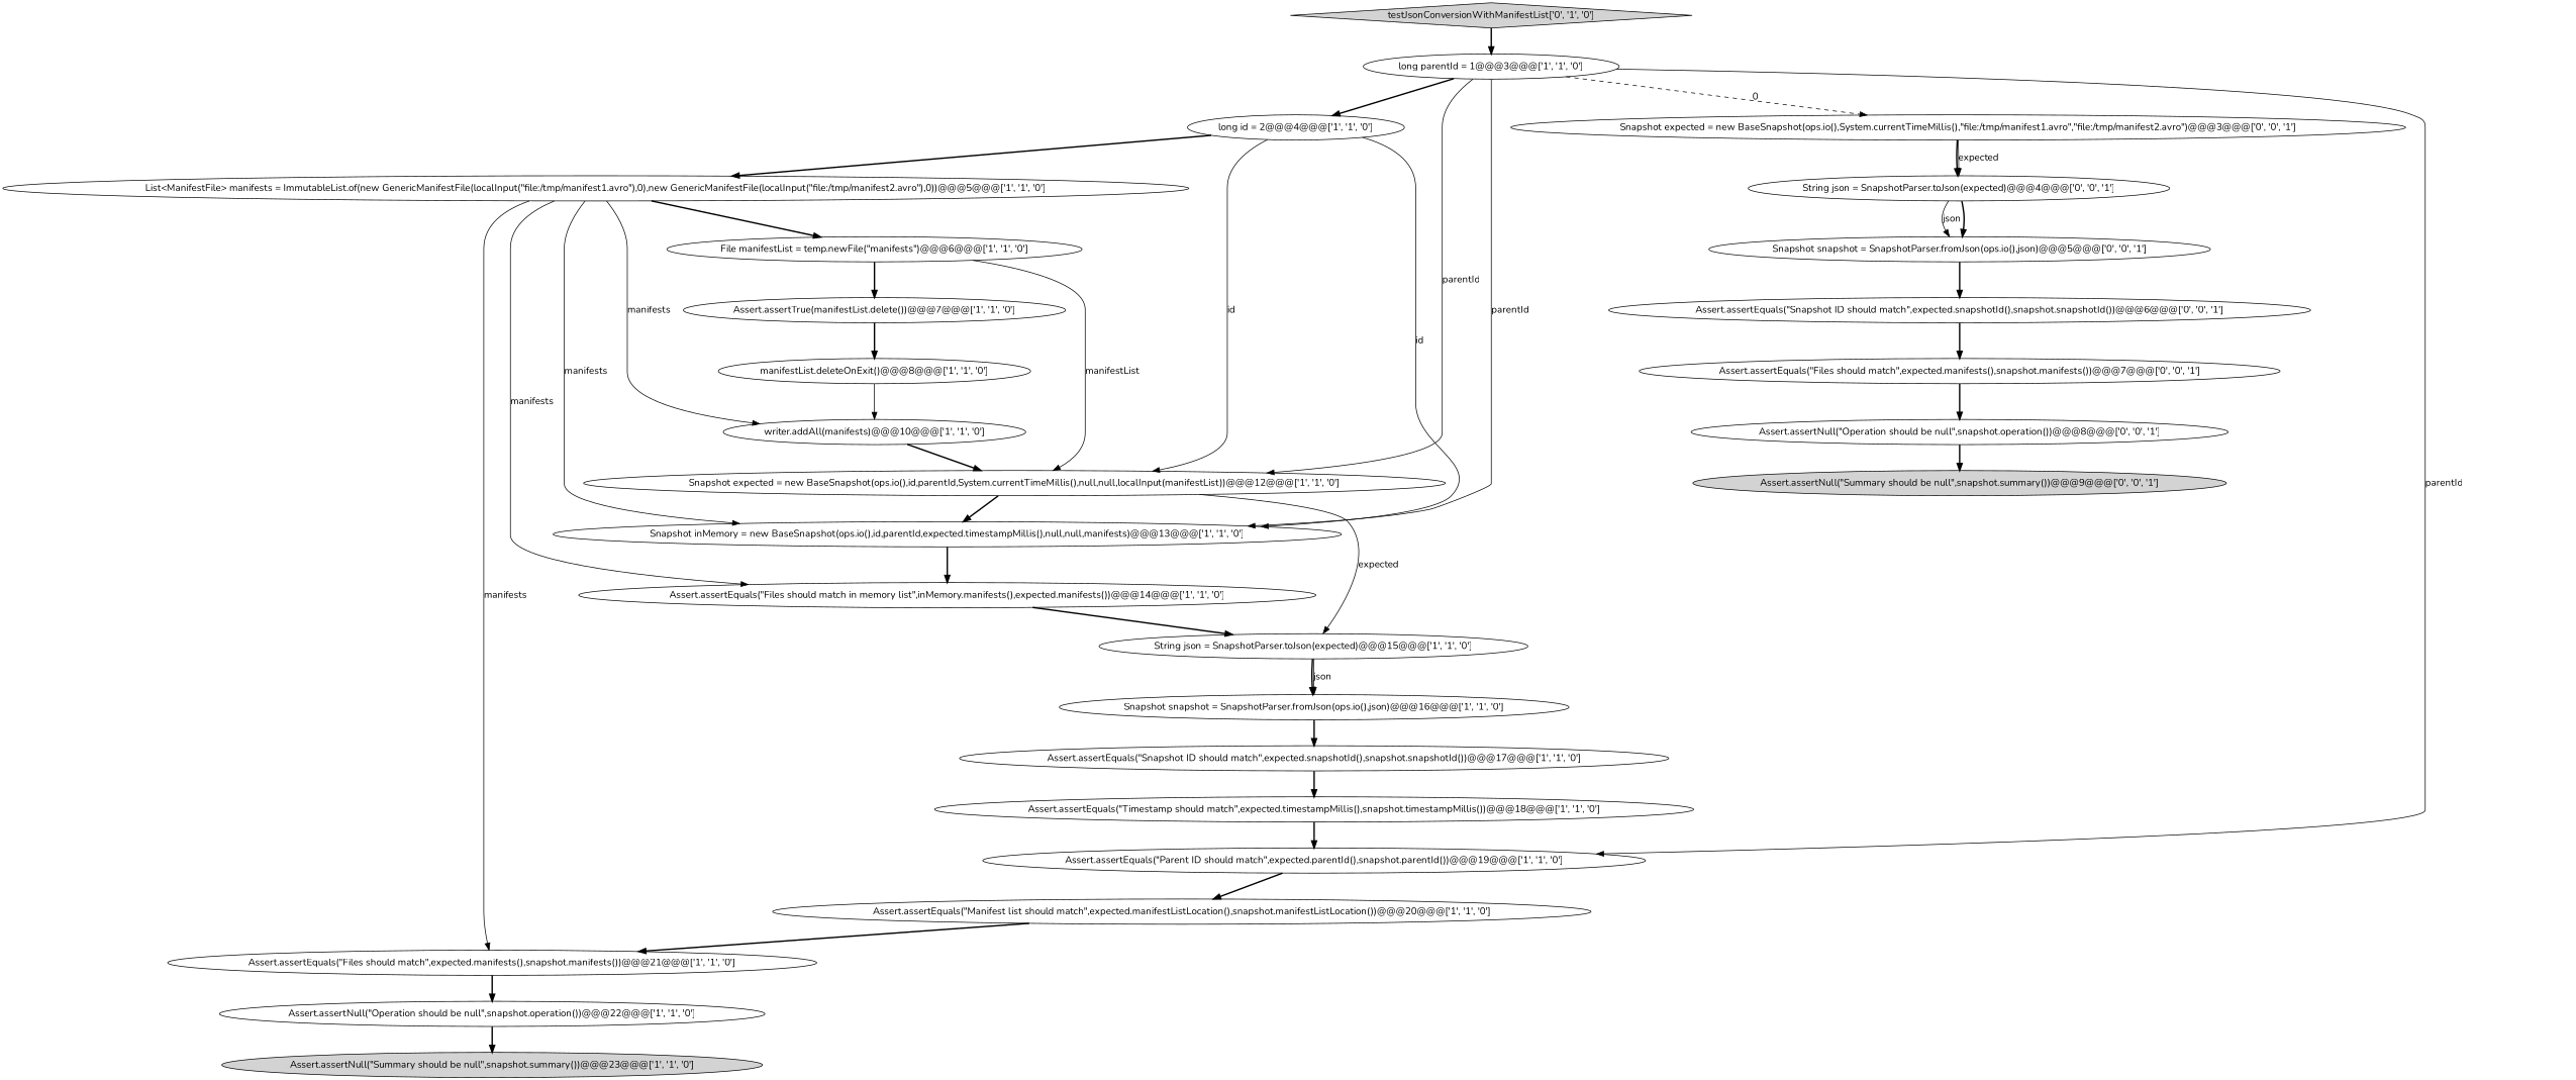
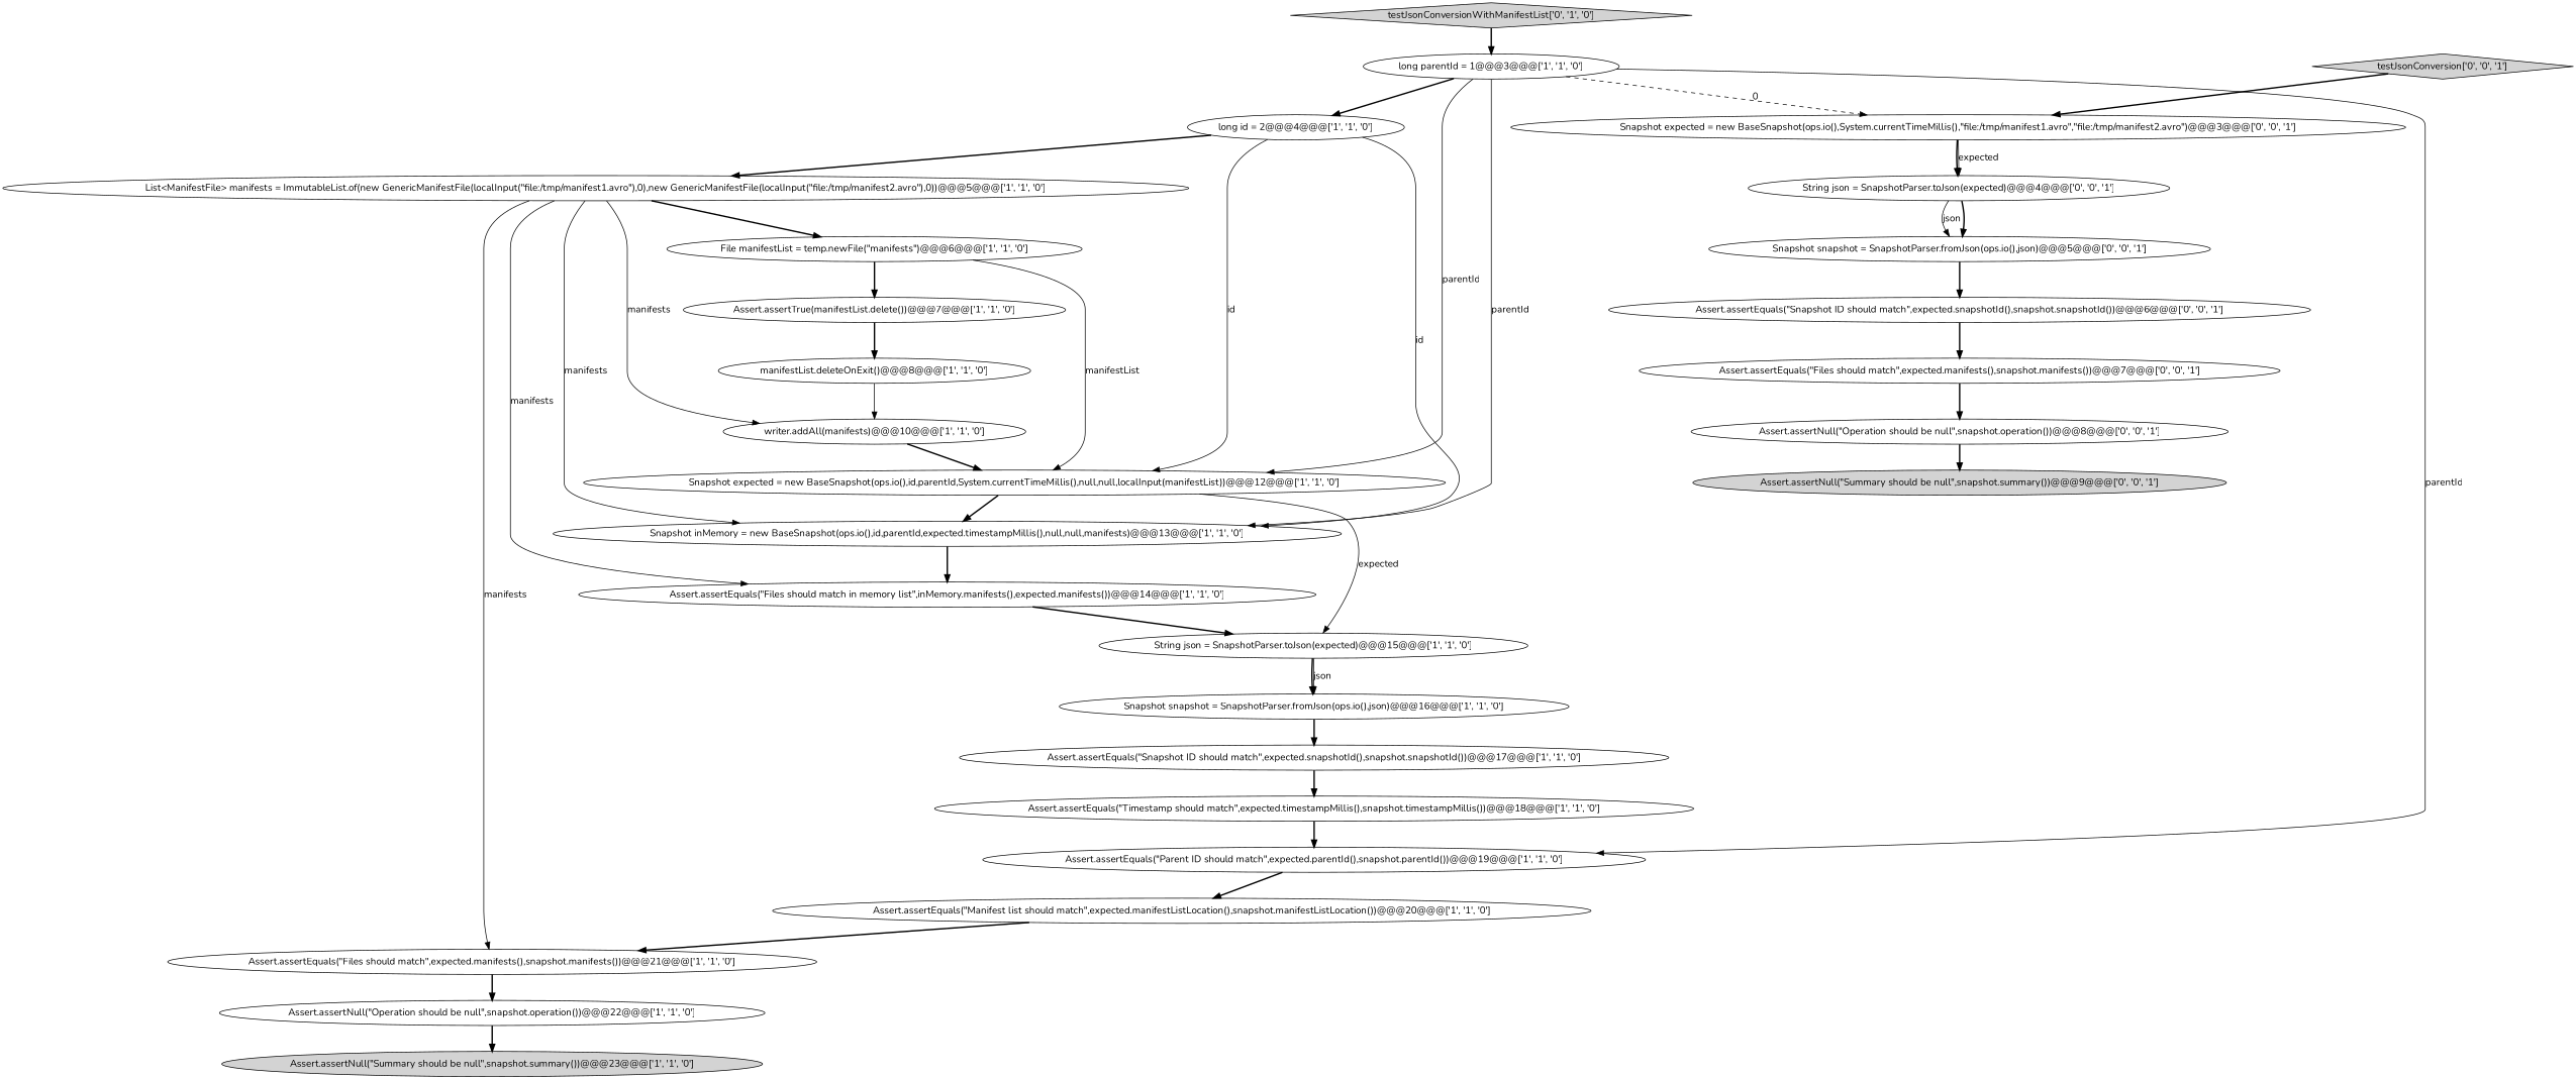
  digraph {
    fontname=Nunito
    node [fillcolor=white fontname=Nunito shape=ellipse style=filled]
    edge [fontname=Nunito style=bold]
    n1 [label="File manifestList = temp.newFile(\"manifests\")@@@6@@@['1', '1', '0']"]
    n2 [label="Assert.assertTrue(manifestList.delete())@@@7@@@['1', '1', '0']"]
    n3 [label="Snapshot expected = new BaseSnapshot(ops.io(),id,parentId,System.currentTimeMillis(),null,null,localInput(manifestList))@@@12@@@['1', '1', '0']"]
    n4 [label="manifestList.deleteOnExit()@@@8@@@['1', '1', '0']"]
    n5 [label="Snapshot inMemory = new BaseSnapshot(ops.io(),id,parentId,expected.timestampMillis(),null,null,manifests)@@@13@@@['1', '1', '0']"]
    n6 [label="String json = SnapshotParser.toJson(expected)@@@15@@@['1', '1', '0']"]
    n7 [label="Assert.assertEquals(\"Parent ID should match\",expected.parentId(),snapshot.parentId())@@@19@@@['1', '1', '0']"]
    n8 [label="Assert.assertEquals(\"Manifest list should match\",expected.manifestListLocation(),snapshot.manifestListLocation())@@@20@@@['1', '1', '0']"]
    n9 [label="Assert.assertEquals(\"Files should match\",expected.manifests(),snapshot.manifests())@@@21@@@['1', '1', '0']"]
    n10 [label="Assert.assertEquals(\"Snapshot ID should match\",expected.snapshotId(),snapshot.snapshotId())@@@6@@@['0', '0', '1']"]
    n11 [label="Assert.assertEquals(\"Files should match\",expected.manifests(),snapshot.manifests())@@@7@@@['0', '0', '1']"]
    n12 [label="Assert.assertNull(\"Operation should be null\",snapshot.operation())@@@8@@@['0', '0', '1']"]
    n13 [label="long parentId = 1@@@3@@@['1', '1', '0']"]
    n14 [label="long id = 2@@@4@@@['1', '1', '0']"]
    n15 [label="Snapshot expected = new BaseSnapshot(ops.io(),System.currentTimeMillis(),\"file:/tmp/manifest1.avro\",\"file:/tmp/manifest2.avro\")@@@3@@@['0', '0', '1']"]
    n16 [label="List<ManifestFile> manifests = ImmutableList.of(new GenericManifestFile(localInput(\"file:/tmp/manifest1.avro\"),0),new GenericManifestFile(localInput(\"file:/tmp/manifest2.avro\"),0))@@@5@@@['1', '1', '0']"]
    n17 [label="Assert.assertEquals(\"Files should match in memory list\",inMemory.manifests(),expected.manifests())@@@14@@@['1', '1', '0']"]
    n18 [label="String json = SnapshotParser.toJson(expected)@@@4@@@['0', '0', '1']"]
    n19 [label="writer.addAll(manifests)@@@10@@@['1', '1', '0']"]
    n20 [label="Snapshot snapshot = SnapshotParser.fromJson(ops.io(),json)@@@5@@@['0', '0', '1']"]
    n21 [label="Assert.assertEquals(\"Timestamp should match\",expected.timestampMillis(),snapshot.timestampMillis())@@@18@@@['1', '1', '0']"]
    n22 [label="Assert.assertNull(\"Operation should be null\",snapshot.operation())@@@22@@@['1', '1', '0']"]
    n23 [fillcolor=lightgray label="Assert.assertNull(\"Summary should be null\",snapshot.summary())@@@23@@@['1', '1', '0']"]
    n24 [label="Snapshot snapshot = SnapshotParser.fromJson(ops.io(),json)@@@16@@@['1', '1', '0']"]
    n25 [label="Assert.assertEquals(\"Snapshot ID should match\",expected.snapshotId(),snapshot.snapshotId())@@@17@@@['1', '1', '0']"]
    n26 [fillcolor=lightgray label="Assert.assertNull(\"Summary should be null\",snapshot.summary())@@@9@@@['0', '0', '1']"]
    n27 [fillcolor=lightgray label="testJsonConversionWithManifestList['0', '1', '0']" shape=diamond]
+   n28 [fillcolor=lightgray label="testJsonConversion['0', '0', '1']" shape=diamond]
    n1 -> n2
    n1 -> n3 [label=manifestList style=solid]
    n2 -> n4
    n3 -> n5
    n3 -> n6 [label=expected style=solid]
    n4 -> n19 [style=solid]
    n5 -> n17
    n6 -> n24
    n6 -> n24 [label=json style=solid]
    n7 -> n8
    n8 -> n9
    n9 -> n22
    n10 -> n11
    n11 -> n12
    n12 -> n26
    n13 -> n3 [label=parentId style=solid]
    n13 -> n5 [label=parentId style=solid]
    n13 -> n7 [label=parentId style=solid]
    n13 -> n14
    n13 -> n15 [label=0 style=dashed]
    n14 -> n3 [label=id style=solid]
    n14 -> n5 [label=id style=solid]
    n14 -> n16
    n15 -> n18 [label=expected style=solid]
    n15 -> n18
    n16 -> n1
    n16 -> n5 [label=manifests style=solid]
    n16 -> n9 [label=manifests style=solid]
    n16 -> n17 [label=manifests style=solid]
    n16 -> n19 [label=manifests style=solid]
    n17 -> n6
    n18 -> n20
    n18 -> n20 [label=json style=solid]
    n19 -> n3
    n20 -> n10
    n21 -> n7
    n22 -> n23
    n24 -> n25
    n25 -> n21
    n27 -> n13
+   n28 -> n15
  }
